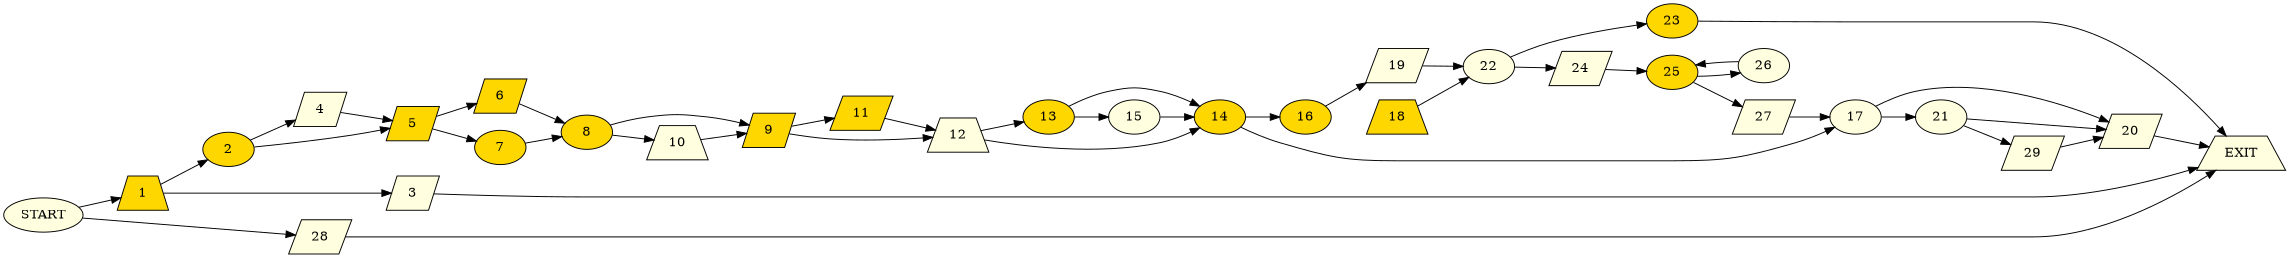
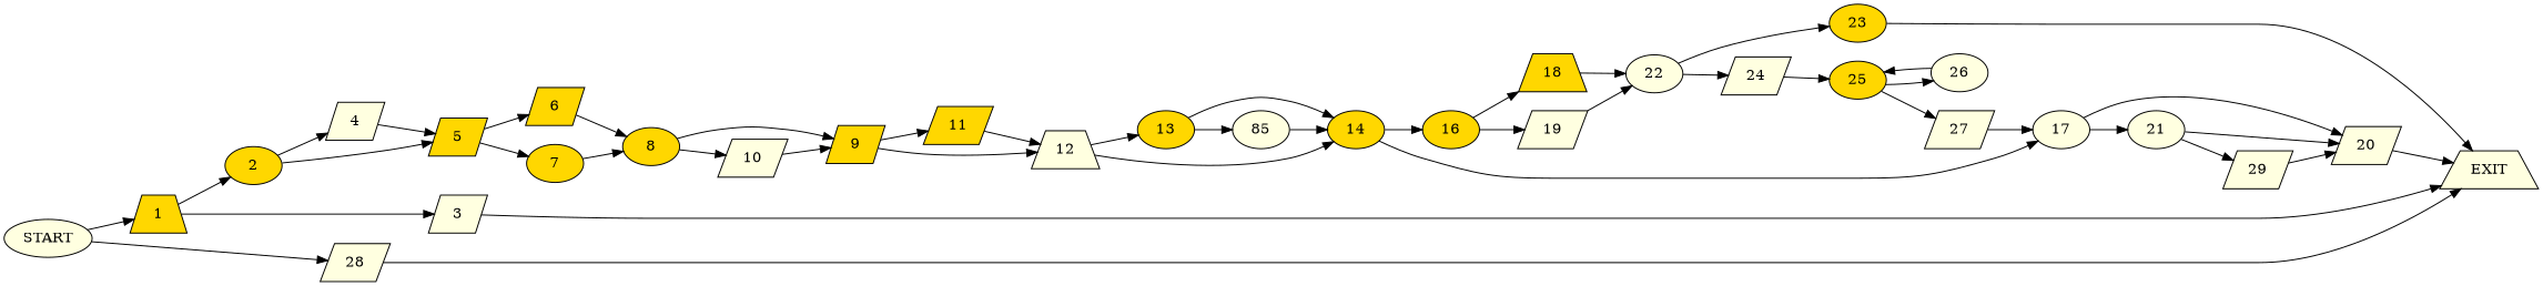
  digraph {
    rankdir=LR
    node [fillcolor=lightyellow shape=ellipse style=filled]
    n1 [label=START]
    1 [fillcolor=gold shape=trapezium]
    28 [shape=parallelogram]
    2 [fillcolor=gold]
    3 [shape=parallelogram]
    n6 [label=EXIT shape=trapezium]
    4 [shape=parallelogram]
    5 [fillcolor=gold shape=parallelogram]
    6 [fillcolor=gold shape=parallelogram]
    7 [fillcolor=gold]
    8 [fillcolor=gold]
    9 [fillcolor=gold shape=parallelogram]
-   10 [shape=trapezium]
+   10 [shape=parallelogram]
    11 [fillcolor=gold shape=parallelogram]
    12 [shape=trapezium]
    13 [fillcolor=gold]
    14 [fillcolor=gold]
-   15
+   15 [label=85]
    16 [fillcolor=gold]
    17
    18 [fillcolor=gold shape=trapezium]
    19 [shape=parallelogram]
    20 [shape=parallelogram]
    21
    22
    29 [shape=parallelogram]
    23 [fillcolor=gold]
    24 [shape=parallelogram]
    25 [fillcolor=gold]
    26
    27 [shape=parallelogram]
    n1 -> 1
    n1 -> 28
    1 -> 2
    1 -> 3
    28 -> n6
    2 -> 4
    2 -> 5
    3 -> n6
    4 -> 5
    5 -> 6
    5 -> 7
    6 -> 8
    7 -> 8
    8 -> 9
    8 -> 10
    9 -> 11
    9 -> 12
    10 -> 9
    11 -> 12
    12 -> 13
    12 -> 14
    13 -> 14
    13 -> 15
    14 -> 16
    14 -> 17
    15 -> 14
+   16 -> 18
    16 -> 19
    17 -> 20
    17 -> 21
    18 -> 22
    19 -> 22
    20 -> n6
    21 -> 20
    21 -> 29
    22 -> 23
    22 -> 24
    29 -> 20
    23 -> n6
    24 -> 25
    25 -> 26
    25 -> 27
    26 -> 25
    27 -> 17
  }
